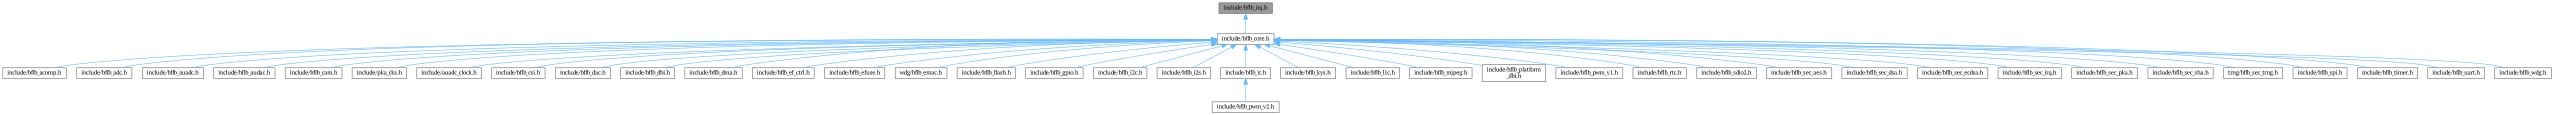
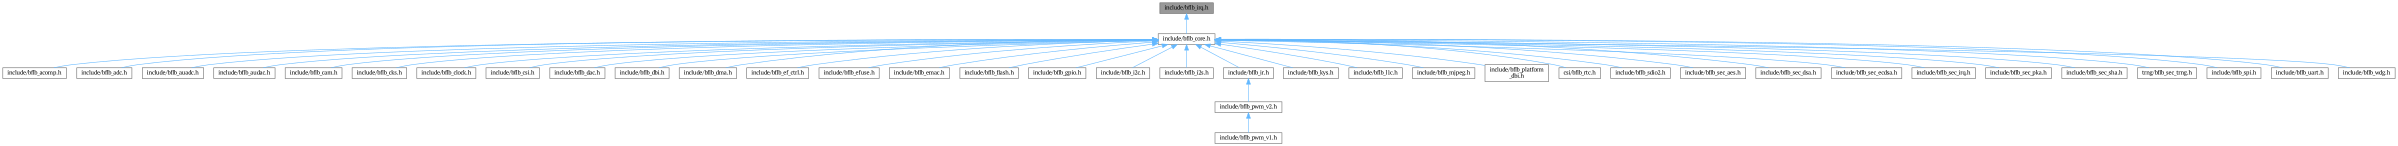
  digraph {
    fontname="PT Serif"
    node [color=grey40 fillcolor=white fontname="PT Serif" fontsize=10 shape=box style=filled]
    edge [color=steelblue1 dir=back fontname="PT Serif" fontsize=10 labelfontname=Helvetica labelfontsize=10 style=solid]
    n1 [color=gray40 fillcolor=grey60 fontcolor=black height=0.2 label="include/bflb_irq.h" width=0.4]
    n2 [height=0.2 label="include/bflb_core.h" width=0.4]
    n3 [height=0.2 label="include/bflb_acomp.h" width=0.4]
    n4 [height=0.2 label="include/bflb_adc.h" width=0.4]
    n5 [height=0.2 label="include/bflb_auadc.h" width=0.4]
    n6 [height=0.2 label="include/bflb_audac.h" width=0.4]
    n7 [height=0.2 label="include/bflb_cam.h" width=0.4]
-   n8 [height=0.2 label="include/pka_cks.h" width=0.4]
-   n9 [height=0.2 label="include/auadc_clock.h" width=0.4]
+   n8 [height=0.2 label="include/bflb_cks.h" width=0.4]
+   n9 [height=0.2 label="include/bflb_clock.h" width=0.4]
    n10 [height=0.2 label="include/bflb_csi.h" width=0.4]
    n11 [height=0.2 label="include/bflb_dac.h" width=0.4]
    n12 [height=0.2 label="include/bflb_dbi.h" width=0.4]
    n13 [height=0.2 label="include/bflb_dma.h" width=0.4]
    n14 [height=0.2 label="include/bflb_ef_ctrl.h" width=0.4]
    n15 [height=0.2 label="include/bflb_efuse.h" width=0.4]
-   n16 [height=0.2 label="wdg/bflb_emac.h" width=0.4]
+   n16 [height=0.2 label="include/bflb_emac.h" width=0.4]
    n17 [height=0.2 label="include/bflb_flash.h" width=0.4]
    n18 [height=0.2 label="include/bflb_gpio.h" width=0.4]
    n19 [height=0.2 label="include/bflb_i2c.h" width=0.4]
    n20 [height=0.2 label="include/bflb_i2s.h" width=0.4]
    n21 [height=0.2 label="include/bflb_ir.h" width=0.4]
    n22 [height=0.2 label="include/bflb_kys.h" width=0.4]
    n23 [height=0.2 label="include/bflb_l1c.h" width=0.4]
    n24 [height=0.2 label="include/bflb_mjpeg.h" width=0.4]
    n25 [height=0.2 label="include/bflb_platform\l_dbi.h" width=0.4]
    n26 [height=0.2 label="include/bflb_pwm_v1.h" width=0.4]
-   n27 [height=0.2 label="include/bflb_rtc.h" width=0.4]
+   n27 [height=0.2 label="csi/bflb_rtc.h" width=0.4]
    n28 [height=0.2 label="include/bflb_sdio2.h" width=0.4]
    n29 [height=0.2 label="include/bflb_sec_aes.h" width=0.4]
    n30 [height=0.2 label="include/bflb_sec_dsa.h" width=0.4]
    n31 [height=0.2 label="include/bflb_sec_ecdsa.h" width=0.4]
    n32 [height=0.2 label="include/bflb_sec_irq.h" width=0.4]
    n33 [height=0.2 label="include/bflb_sec_pka.h" width=0.4]
    n34 [height=0.2 label="include/bflb_sec_sha.h" width=0.4]
    n35 [height=0.2 label="trng/bflb_sec_trng.h" width=0.4]
    n36 [height=0.2 label="include/bflb_spi.h" width=0.4]
-   n37 [height=0.2 label="include/bflb_timer.h" width=0.4]
    n38 [height=0.2 label="include/bflb_uart.h" width=0.4]
    n39 [height=0.2 label="include/bflb_wdg.h" width=0.4]
    n40 [height=0.2 label="include/bflb_pwm_v2.h" width=0.4]
    n1 -> n2
    n2 -> n3
    n2 -> n4
    n2 -> n5
    n2 -> n6
    n2 -> n7
    n2 -> n8
    n2 -> n9
    n2 -> n10
    n2 -> n11
    n2 -> n12
    n2 -> n13
    n2 -> n14
    n2 -> n15
    n2 -> n16
    n2 -> n17
    n2 -> n18
    n2 -> n19
    n2 -> n20
    n2 -> n21
    n2 -> n22
    n2 -> n23
    n2 -> n24
    n2 -> n25
-   n2 -> n26
+   n40 -> n26
    n2 -> n27
    n2 -> n28
    n2 -> n29
    n2 -> n30
    n2 -> n31
    n2 -> n32
    n2 -> n33
    n2 -> n34
    n2 -> n35
    n2 -> n36
-   n2 -> n37
    n2 -> n38
    n2 -> n39
    n21 -> n40
  }
